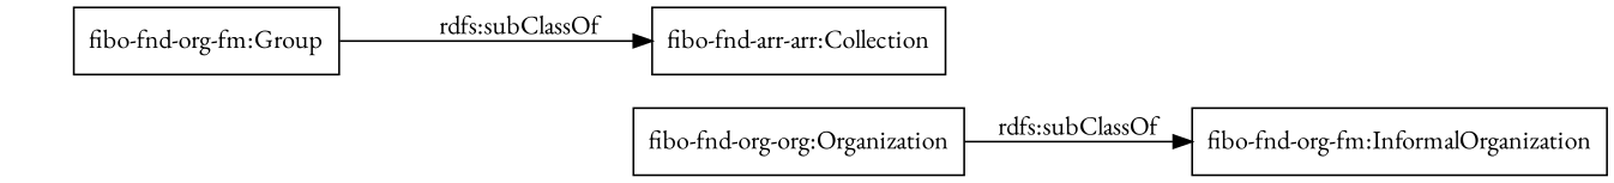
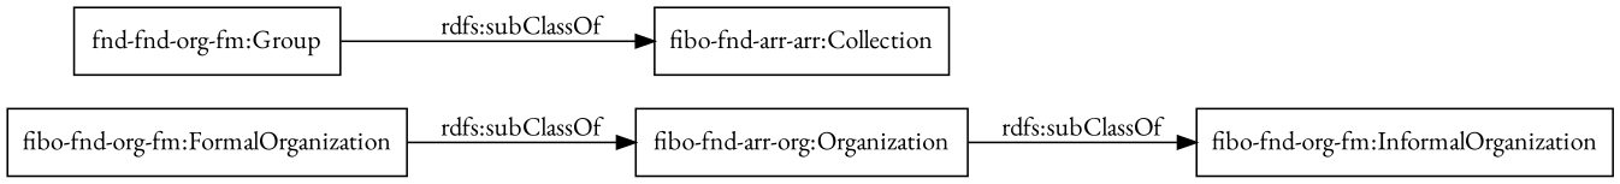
  digraph {
    fontname="EB Garamond"
    rankdir=LR
    node [color=black fontname="EB Garamond" shape=rectangle]
    edge [fontname="EB Garamond"]
-   "fibo-fnd-org-org:Organization"
+   "fibo-fnd-org-org:Organization" [label="fibo-fnd-arr-org:Organization"]
    "fibo-fnd-org-fm:InformalOrganization"
-   "fibo-fnd-org-fm:Group"
+   "fibo-fnd-org-fm:Group" [label="fnd-fnd-org-fm:Group"]
    "fibo-fnd-arr-arr:Collection"
+   "fibo-fnd-org-fm:FormalOrganization"
    "fibo-fnd-org-org:Organization" -> "fibo-fnd-org-fm:InformalOrganization" [label="rdfs:subClassOf"]
    "fibo-fnd-org-fm:Group" -> "fibo-fnd-arr-arr:Collection" [label="rdfs:subClassOf"]
+   "fibo-fnd-org-fm:FormalOrganization" -> "fibo-fnd-org-org:Organization" [label="rdfs:subClassOf"]
  }
